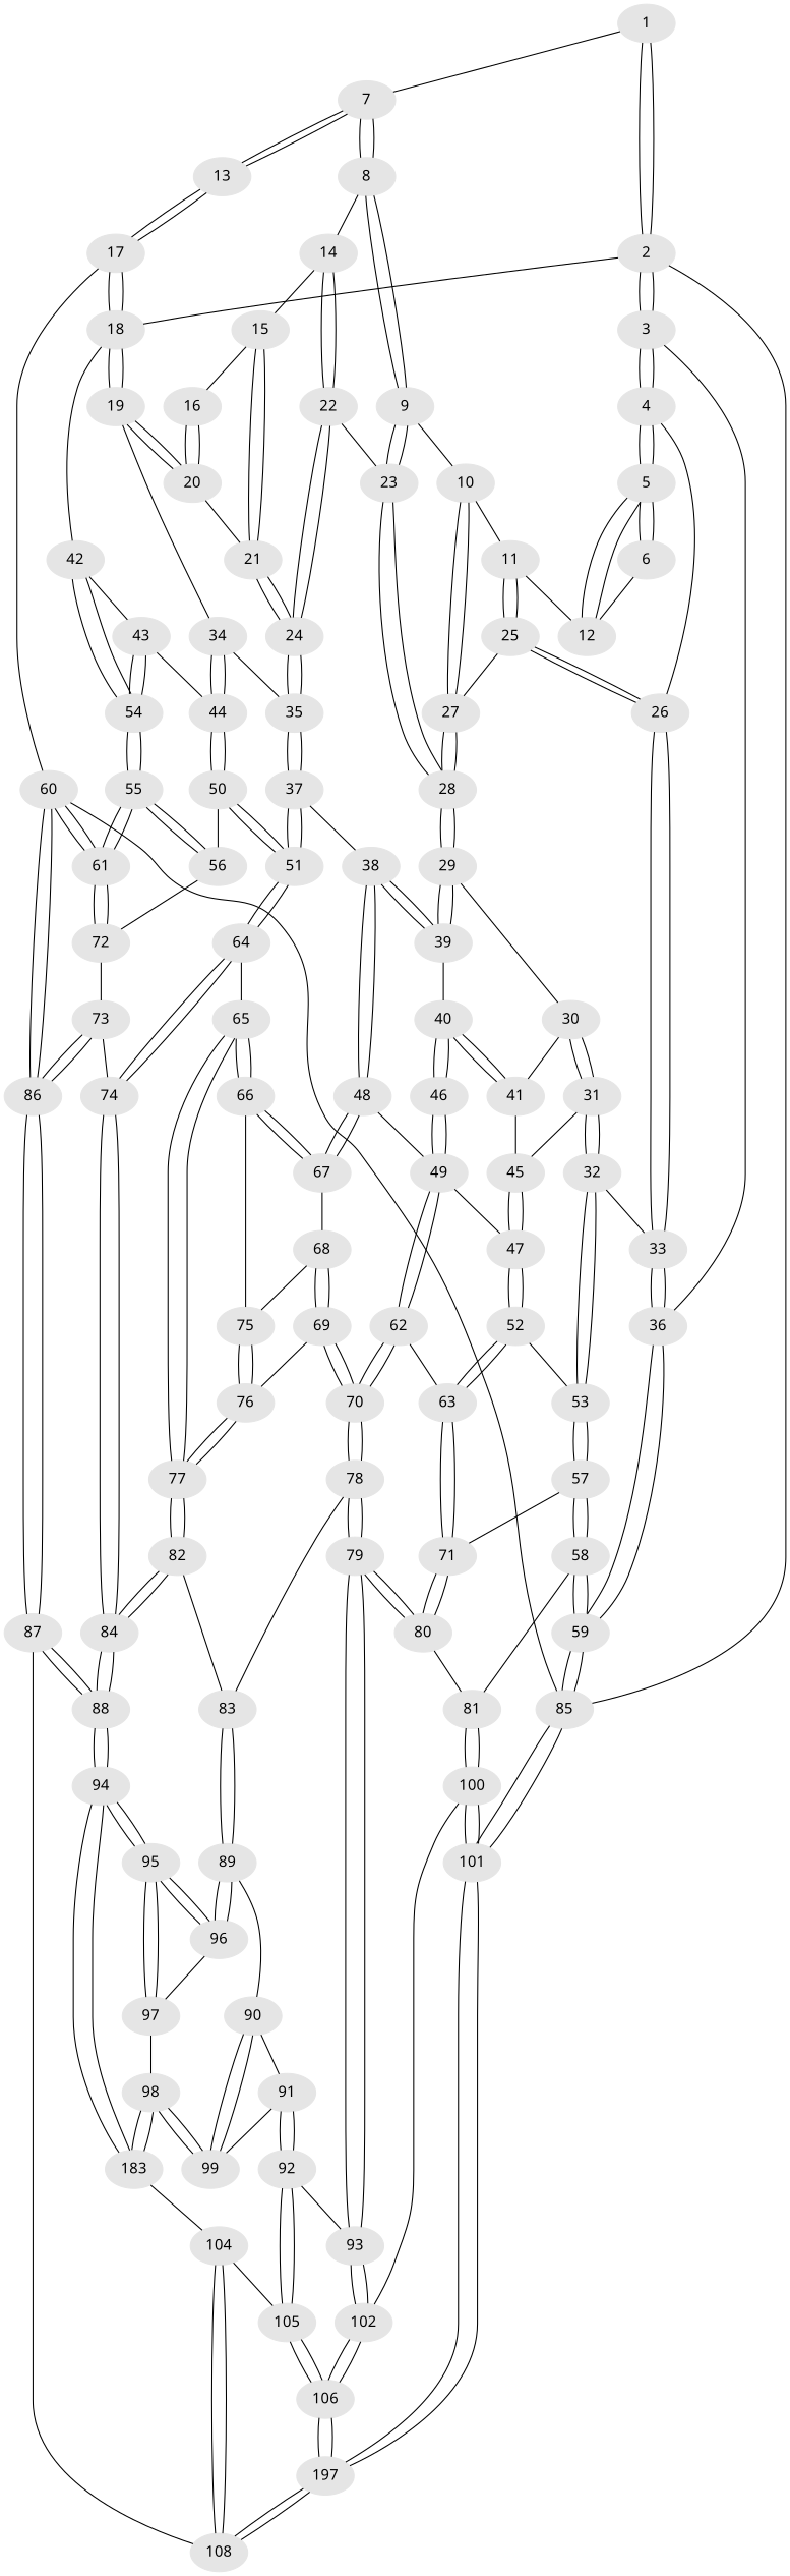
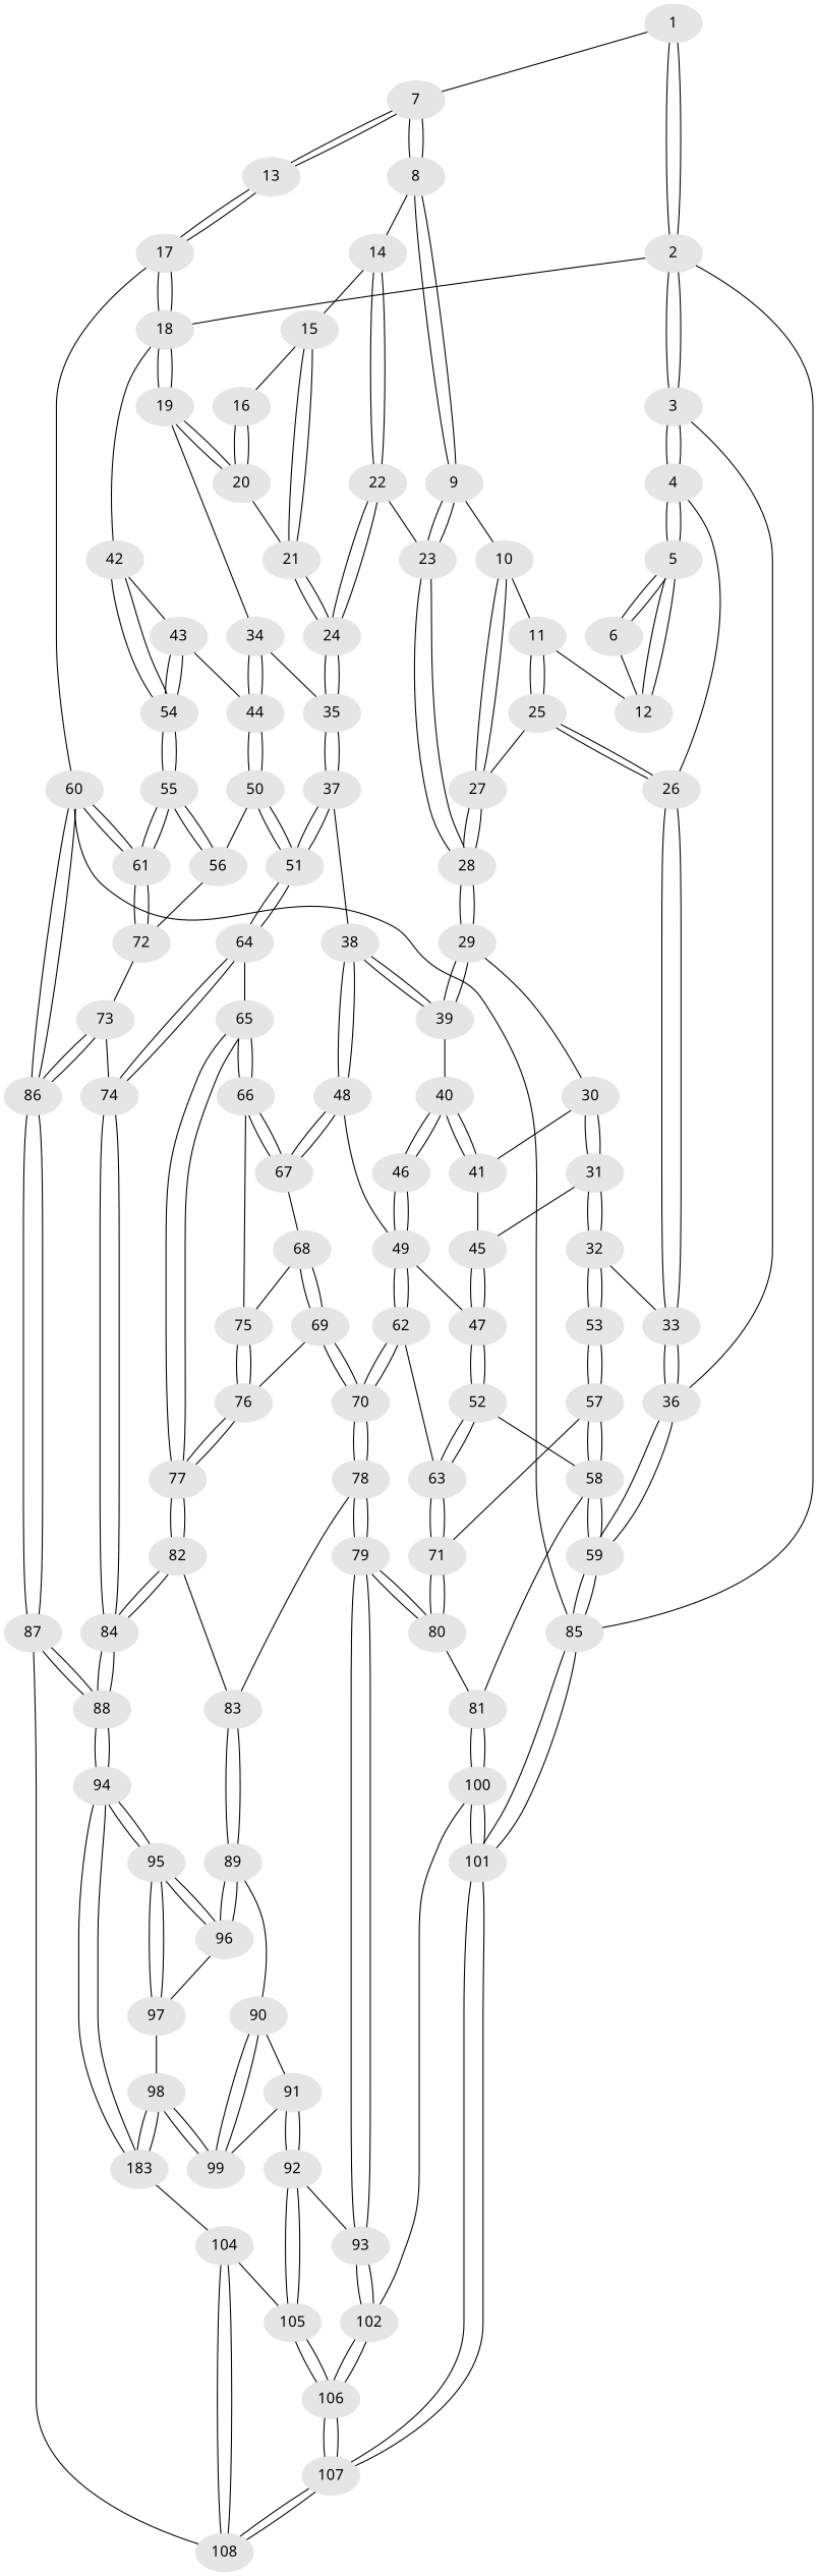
  graph {
    fontname="Noto Sans"
    node [color=gray90 fontname="Noto Sans" style=filled]
    edge [fontname="Noto Sans"]
    1
    2
    7
    3
    85
    18
    8
    13
    4
    36
    17
    60
    101
    5
    26
    59
    6
    12
    33
    9
    14
    10
    23
    15
    22
    11
    27
    28
    25
    16
    21
    24
    20
    19
    42
    61
    86
    34
    43
    54
    35
    44
    29
    37
    30
    39
    31
    41
    40
    32
    45
    53
    47
    57
    50
    38
    51
    48
    64
    49
    67
    46
    55
    56
    52
    62
    63
    68
    70
    72
    65
    74
    71
    58
    73
    81
    80
    100
    87
    78
    66
    77
    84
    75
    82
    76
    69
    79
    83
    88
    93
    89
    102
    90
    96
    94
-   107 [label=197]
+   107
    108
    95
    n100 [label=183]
    91
    99
    97
    92
    105
    106
    104
    98
    1 -- 2
    1 -- 2
    1 -- 7
    2 -- 3
    2 -- 3
    2 -- 85
    2 -- 18
    7 -- 8
    7 -- 8
    7 -- 13
    7 -- 13
    3 -- 4
    3 -- 4
    3 -- 36
    85 -- 101
    85 -- 101
    18 -- 19
    18 -- 19
    18 -- 42
    8 -- 9
    8 -- 9
    8 -- 14
    13 -- 17
    13 -- 17
    4 -- 5
    4 -- 5
    4 -- 26
    36 -- 59
    36 -- 59
    17 -- 18
    17 -- 18
    17 -- 60
    60 -- 85
    60 -- 61
    60 -- 61
    60 -- 86
    60 -- 86
    101 -- 107
    101 -- 107
    5 -- 6
    5 -- 6
    5 -- 12
    5 -- 12
    26 -- 33
    26 -- 33
    59 -- 85
    59 -- 85
    6 -- 12
    33 -- 36
    33 -- 36
    9 -- 10
    9 -- 23
    9 -- 23
    14 -- 15
    14 -- 22
    14 -- 22
    10 -- 11
    10 -- 27
    10 -- 27
    23 -- 28
    23 -- 28
    15 -- 16
    15 -- 21
    15 -- 21
    22 -- 23
    22 -- 24
    22 -- 24
    11 -- 12
    11 -- 25
    11 -- 25
    27 -- 28
    27 -- 28
    28 -- 29
    28 -- 29
    25 -- 26
    25 -- 26
    25 -- 27
    16 -- 20
    16 -- 20
    21 -- 24
    21 -- 24
    24 -- 35
    24 -- 35
    20 -- 21
    19 -- 20
    19 -- 20
    19 -- 34
    42 -- 43
    42 -- 54
    42 -- 54
    61 -- 72
    61 -- 72
    86 -- 87
    86 -- 87
    34 -- 35
    34 -- 44
    34 -- 44
    43 -- 54
    43 -- 54
    43 -- 44
    54 -- 55
    54 -- 55
    35 -- 37
    35 -- 37
    44 -- 50
    44 -- 50
    29 -- 30
    29 -- 39
    29 -- 39
    37 -- 38
    37 -- 51
    37 -- 51
    30 -- 31
    30 -- 31
    30 -- 41
    39 -- 40
    31 -- 32
    31 -- 32
    31 -- 45
    41 -- 45
    40 -- 41
    40 -- 41
    40 -- 46
    40 -- 46
    32 -- 33
    32 -- 53
    32 -- 53
    45 -- 47
    45 -- 47
    53 -- 57
    53 -- 57
    47 -- 52
    47 -- 52
    57 -- 71
    57 -- 58
    57 -- 58
    50 -- 51
    50 -- 51
    50 -- 56
    38 -- 39
    38 -- 39
    38 -- 48
    38 -- 48
    51 -- 64
    51 -- 64
    48 -- 49
    48 -- 67
    48 -- 67
    64 -- 65
    64 -- 74
    64 -- 74
    49 -- 47
    49 -- 62
    49 -- 62
    67 -- 68
    46 -- 49
    46 -- 49
    55 -- 61
    55 -- 61
    55 -- 56
    55 -- 56
    56 -- 72
-   52 -- 53
+   52 -- 58
    52 -- 63
    52 -- 63
    62 -- 63
    62 -- 70
    62 -- 70
    63 -- 71
    63 -- 71
    68 -- 75
    68 -- 69
    68 -- 69
    70 -- 78
    70 -- 78
    72 -- 73
    65 -- 66
    65 -- 66
    65 -- 77
    65 -- 77
    74 -- 84
    74 -- 84
    71 -- 80
    71 -- 80
    58 -- 59
    58 -- 59
    58 -- 81
    73 -- 86
    73 -- 86
    73 -- 74
    81 -- 100
    81 -- 100
    80 -- 81
    100 -- 101
    100 -- 101
    100 -- 102
    87 -- 88
    87 -- 88
    87 -- 108
    78 -- 79
    78 -- 79
    78 -- 83
    66 -- 67
    66 -- 67
    66 -- 75
    77 -- 82
    77 -- 82
    84 -- 88
    84 -- 88
    75 -- 76
    75 -- 76
    82 -- 84
    82 -- 84
    82 -- 83
    76 -- 77
    76 -- 77
    69 -- 70
    69 -- 70
    69 -- 76
    79 -- 80
    79 -- 80
    79 -- 93
    79 -- 93
    83 -- 89
    83 -- 89
    88 -- 94
    88 -- 94
    93 -- 102
    93 -- 102
    89 -- 90
    89 -- 96
    89 -- 96
    102 -- 106
    102 -- 106
    90 -- 91
    90 -- 99
    90 -- 99
    96 -- 97
    94 -- 95
    94 -- 95
    94 -- n100
    94 -- n100
    107 -- 108
    107 -- 108
    95 -- 96
    95 -- 96
    95 -- 97
    95 -- 97
    n100 -- 104
    91 -- 99
    91 -- 92
    91 -- 92
    97 -- 98
    92 -- 93
    92 -- 105
    92 -- 105
    105 -- 106
    105 -- 106
    106 -- 107
    106 -- 107
    104 -- 108
    104 -- 108
    104 -- 105
    98 -- n100
    98 -- n100
    98 -- 99
    98 -- 99
  }
